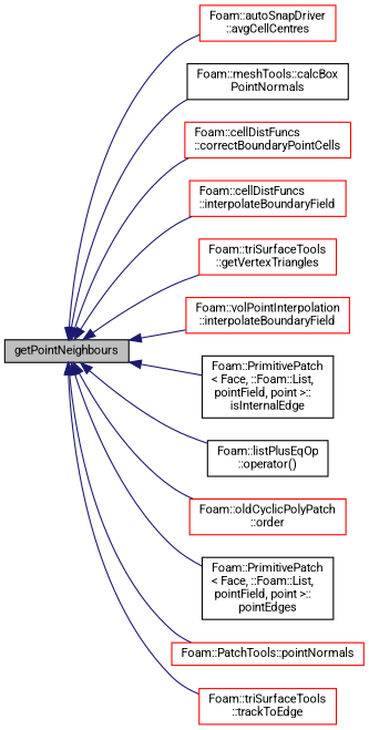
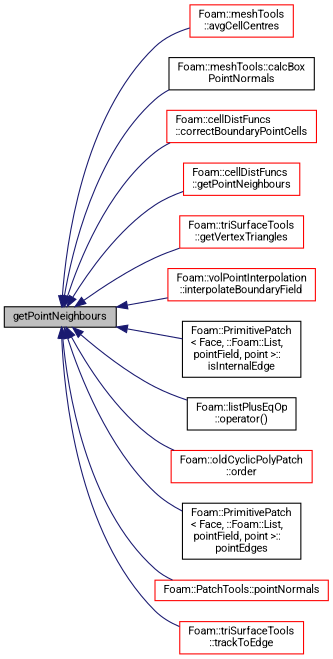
  digraph {
    fontname=Roboto
    rankdir=LR
    node [color=red fontname=Roboto fontsize=10 shape=record]
    edge [color=midnightblue dir=back fontname=Roboto fontsize=10 labelfontname=FreeSans labelfontsize=10 style=solid]
    n1 [color=black fillcolor=grey75 fontcolor=black height=0.2 label=getPointNeighbours style=filled width=0.4]
-   n2 [height=0.2 label="Foam::autoSnapDriver\l::avgCellCentres" width=0.4]
+   n2 [height=0.2 label="Foam::meshTools\l::avgCellCentres" width=0.4]
    n3 [color=black height=0.2 label="Foam::meshTools::calcBox\lPointNormals" width=0.4]
    n4 [height=0.2 label="Foam::cellDistFuncs\l::correctBoundaryPointCells" width=0.4]
-   n5 [height=0.2 label="Foam::cellDistFuncs\l::interpolateBoundaryField" width=0.4]
+   n5 [height=0.2 label="Foam::cellDistFuncs\l::getPointNeighbours" width=0.4]
    n6 [height=0.2 label="Foam::triSurfaceTools\l::getVertexTriangles" width=0.4]
    n7 [height=0.2 label="Foam::volPointInterpolation\l::interpolateBoundaryField" width=0.4]
    n8 [color=black height=0.2 label="Foam::PrimitivePatch\l\< Face, ::Foam::List,\l pointField, point \>::\lisInternalEdge" width=0.4]
    n9 [color=black height=0.2 label="Foam::listPlusEqOp\l::operator()" width=0.4]
    n10 [height=0.2 label="Foam::oldCyclicPolyPatch\l::order" width=0.4]
    n11 [color=black height=0.2 label="Foam::PrimitivePatch\l\< Face, ::Foam::List,\l pointField, point \>::\lpointEdges" width=0.4]
    n12 [height=0.2 label="Foam::PatchTools::pointNormals" width=0.4]
    n13 [height=0.2 label="Foam::triSurfaceTools\l::trackToEdge" width=0.4]
    n1 -> n2
    n1 -> n3
    n1 -> n4
    n1 -> n5
    n1 -> n6
    n1 -> n7
    n1 -> n8
    n1 -> n9
    n1 -> n10
    n1 -> n11
    n1 -> n12
    n1 -> n13
  }
